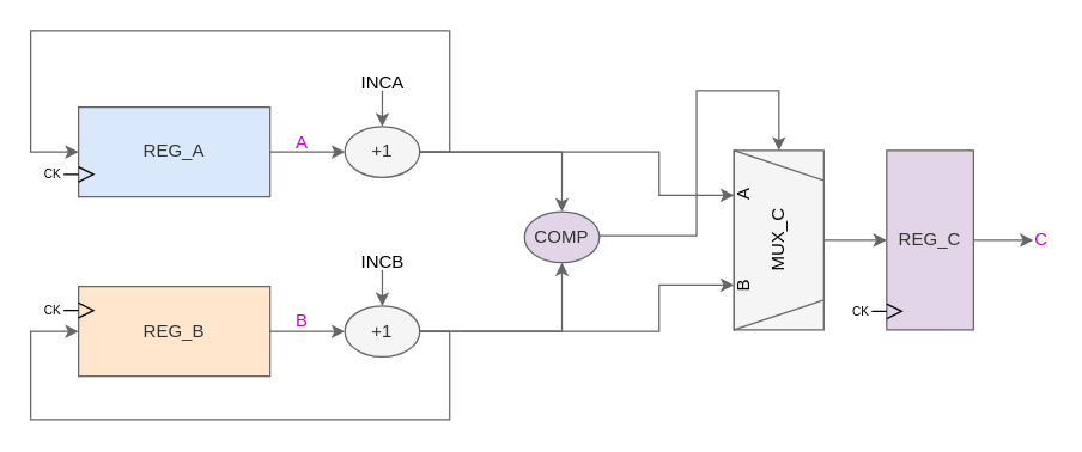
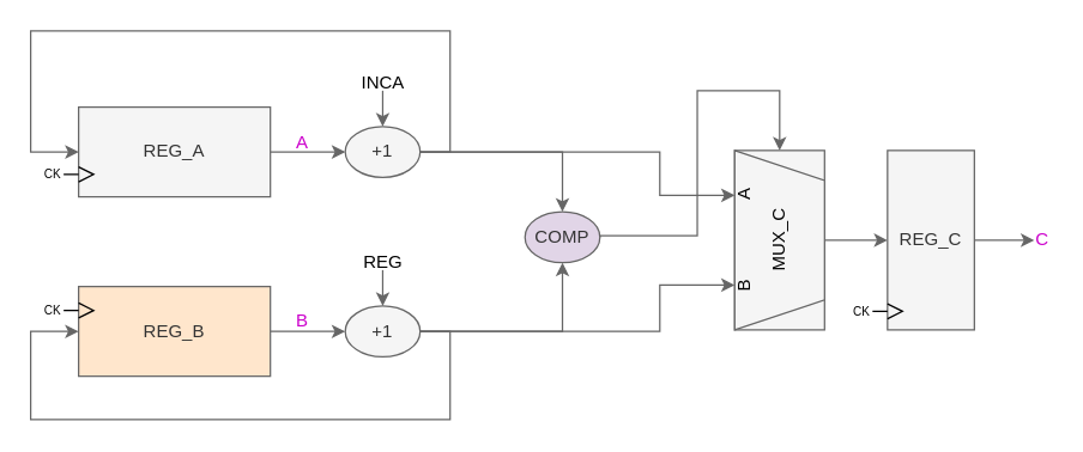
  <mxCell id="0" />
  <mxCell id="1" parent="0" />
  <mxCell id="2" style="edgeStyle=orthogonalEdgeStyle;rounded=0;orthogonalLoop=1;jettySize=auto;html=1;exitX=1;exitY=0.5;exitDx=0;exitDy=0;entryX=0;entryY=0.5;entryDx=0;entryDy=0;fillColor=#f5f5f5;strokeColor=#666666;" parent="1" source="3" target="15" edge="1"><mxGeometry relative="1" as="geometry" /></mxCell>
- <mxCell id="3" value="REG_A" style="rounded=0;whiteSpace=wrap;html=1;fillColor=#dae8fc;fontColor=#333333;strokeColor=#666666;" parent="1" vertex="1"><mxGeometry x="52" y="71" width="128" height="60" as="geometry" /></mxCell>
+ <mxCell id="3" value="REG_A" style="rounded=0;whiteSpace=wrap;html=1;fillColor=#f5f5f5;fontColor=#333333;strokeColor=#666666;" parent="1" vertex="1"><mxGeometry x="52" y="71" width="128" height="60" as="geometry" /></mxCell>
  <mxCell id="4" value="" style="endArrow=none;html=1;rounded=0;" parent="1" edge="1"><mxGeometry width="50" height="50" relative="1" as="geometry"><mxPoint x="52" y="121" as="sourcePoint" /><mxPoint x="52" y="111" as="targetPoint" /><Array as="points"><mxPoint x="62" y="116" /></Array></mxGeometry></mxCell>
  <mxCell id="5" value="" style="endArrow=none;html=1;rounded=0;" parent="1" edge="1"><mxGeometry width="50" height="50" relative="1" as="geometry"><mxPoint x="42" y="116" as="sourcePoint" /><mxPoint x="52" y="116" as="targetPoint" /></mxGeometry></mxCell>
  <mxCell id="6" value="CK" style="text;html=1;strokeColor=none;fillColor=none;align=center;verticalAlign=middle;whiteSpace=wrap;rounded=0;fontSize=8;" parent="1" vertex="1"><mxGeometry x="30" y="114.42" width="10" height="4" as="geometry" /></mxCell>
  <mxCell id="7" style="edgeStyle=orthogonalEdgeStyle;rounded=0;orthogonalLoop=1;jettySize=auto;html=1;exitX=1;exitY=0.5;exitDx=0;exitDy=0;entryX=0;entryY=0.5;entryDx=0;entryDy=0;fillColor=#f5f5f5;strokeColor=#666666;" parent="1" source="8" target="19" edge="1"><mxGeometry relative="1" as="geometry" /></mxCell>
  <mxCell id="8" value="REG_B" style="rounded=0;whiteSpace=wrap;html=1;fillColor=#ffe6cc;fontColor=#333333;strokeColor=#666666;" parent="1" vertex="1"><mxGeometry x="52" y="191" width="128" height="60" as="geometry" /></mxCell>
  <mxCell id="9" value="" style="endArrow=none;html=1;rounded=0;" parent="1" edge="1"><mxGeometry width="50" height="50" relative="1" as="geometry"><mxPoint x="52" y="212" as="sourcePoint" /><mxPoint x="52" y="202" as="targetPoint" /><Array as="points"><mxPoint x="62" y="207" /></Array></mxGeometry></mxCell>
  <mxCell id="10" value="" style="endArrow=none;html=1;rounded=0;" parent="1" edge="1"><mxGeometry width="50" height="50" relative="1" as="geometry"><mxPoint x="42" y="207" as="sourcePoint" /><mxPoint x="52" y="207" as="targetPoint" /></mxGeometry></mxCell>
  <mxCell id="11" value="CK" style="text;html=1;strokeColor=none;fillColor=none;align=center;verticalAlign=middle;whiteSpace=wrap;rounded=0;fontSize=8;" parent="1" vertex="1"><mxGeometry x="30" y="205.42" width="10" height="4" as="geometry" /></mxCell>
  <mxCell id="12" style="edgeStyle=orthogonalEdgeStyle;rounded=0;orthogonalLoop=1;jettySize=auto;html=1;exitX=1;exitY=0.5;exitDx=0;exitDy=0;entryX=0;entryY=0.5;entryDx=0;entryDy=0;fillColor=#f5f5f5;strokeColor=#666666;" parent="1" source="15" target="3" edge="1"><mxGeometry relative="1" as="geometry"><Array as="points"><mxPoint x="300" y="101" /><mxPoint x="300" y="20" /><mxPoint x="20" y="20" /><mxPoint x="20" y="101" /></Array></mxGeometry></mxCell>
  <mxCell id="13" style="edgeStyle=orthogonalEdgeStyle;rounded=0;orthogonalLoop=1;jettySize=auto;html=1;exitX=1;exitY=0.5;exitDx=0;exitDy=0;entryX=0.5;entryY=0;entryDx=0;entryDy=0;fillColor=#f5f5f5;strokeColor=#666666;" parent="1" source="15" target="25" edge="1"><mxGeometry relative="1" as="geometry" /></mxCell>
  <mxCell id="14" style="edgeStyle=orthogonalEdgeStyle;rounded=0;orthogonalLoop=1;jettySize=auto;html=1;exitX=1;exitY=0.5;exitDx=0;exitDy=0;entryX=0.25;entryY=1;entryDx=0;entryDy=0;fillColor=#f5f5f5;strokeColor=#666666;" parent="1" source="15" target="27" edge="1"><mxGeometry relative="1" as="geometry"><Array as="points"><mxPoint x="440" y="101" /><mxPoint x="440" y="130" /></Array></mxGeometry></mxCell>
  <mxCell id="15" value="+1" style="ellipse;whiteSpace=wrap;html=1;fillColor=#f5f5f5;fontColor=#333333;strokeColor=#666666;" parent="1" vertex="1"><mxGeometry x="230" y="84" width="50" height="34" as="geometry" /></mxCell>
  <mxCell id="16" style="edgeStyle=orthogonalEdgeStyle;rounded=0;orthogonalLoop=1;jettySize=auto;html=1;exitX=1;exitY=0.5;exitDx=0;exitDy=0;entryX=0;entryY=0.5;entryDx=0;entryDy=0;fillColor=#f5f5f5;strokeColor=#666666;" parent="1" source="19" target="8" edge="1"><mxGeometry relative="1" as="geometry"><Array as="points"><mxPoint x="300" y="221" /><mxPoint x="300" y="280" /><mxPoint x="20" y="280" /><mxPoint x="20" y="221" /></Array></mxGeometry></mxCell>
  <mxCell id="17" style="edgeStyle=orthogonalEdgeStyle;rounded=0;orthogonalLoop=1;jettySize=auto;html=1;exitX=1;exitY=0.5;exitDx=0;exitDy=0;entryX=0.5;entryY=1;entryDx=0;entryDy=0;fillColor=#f5f5f5;strokeColor=#666666;" parent="1" source="19" target="25" edge="1"><mxGeometry relative="1" as="geometry" /></mxCell>
  <mxCell id="18" style="edgeStyle=orthogonalEdgeStyle;rounded=0;orthogonalLoop=1;jettySize=auto;html=1;exitX=1;exitY=0.5;exitDx=0;exitDy=0;entryX=0.75;entryY=1;entryDx=0;entryDy=0;fillColor=#f5f5f5;strokeColor=#666666;" parent="1" source="19" target="27" edge="1"><mxGeometry relative="1" as="geometry"><Array as="points"><mxPoint x="440" y="221" /><mxPoint x="440" y="190" /></Array></mxGeometry></mxCell>
  <mxCell id="19" value="+1" style="ellipse;whiteSpace=wrap;html=1;fillColor=#f5f5f5;fontColor=#333333;strokeColor=#666666;" parent="1" vertex="1"><mxGeometry x="230" y="204" width="50" height="34" as="geometry" /></mxCell>
  <mxCell id="20" value="" style="endArrow=classic;html=1;rounded=0;entryX=0.5;entryY=0;entryDx=0;entryDy=0;fillColor=#f5f5f5;strokeColor=#666666;" parent="1" target="15" edge="1"><mxGeometry width="50" height="50" relative="1" as="geometry"><mxPoint x="255" y="60" as="sourcePoint" /><mxPoint x="280" y="70" as="targetPoint" /></mxGeometry></mxCell>
  <mxCell id="21" value="INCA" style="text;html=1;strokeColor=none;fillColor=none;align=center;verticalAlign=middle;whiteSpace=wrap;rounded=0;" parent="1" vertex="1"><mxGeometry x="237.5" y="50" width="35" height="10" as="geometry" /></mxCell>
  <mxCell id="22" value="" style="endArrow=classic;html=1;rounded=0;entryX=0.5;entryY=0;entryDx=0;entryDy=0;fillColor=#f5f5f5;strokeColor=#666666;" parent="1" target="19" edge="1"><mxGeometry width="50" height="50" relative="1" as="geometry"><mxPoint x="255" y="180" as="sourcePoint" /><mxPoint x="255" y="204" as="targetPoint" /></mxGeometry></mxCell>
- <mxCell id="23" value="INCB" style="text;html=1;strokeColor=none;fillColor=none;align=center;verticalAlign=middle;whiteSpace=wrap;rounded=0;" parent="1" vertex="1"><mxGeometry x="237.5" y="170" width="35" height="10" as="geometry" /></mxCell>
+ <mxCell id="23" value="REG" style="text;html=1;strokeColor=none;fillColor=none;align=center;verticalAlign=middle;whiteSpace=wrap;rounded=0;" parent="1" vertex="1"><mxGeometry x="237.5" y="170" width="35" height="10" as="geometry" /></mxCell>
  <mxCell id="24" style="edgeStyle=orthogonalEdgeStyle;rounded=0;orthogonalLoop=1;jettySize=auto;html=1;exitX=1;exitY=0.5;exitDx=0;exitDy=0;entryX=0;entryY=0.5;entryDx=0;entryDy=0;fillColor=#f5f5f5;strokeColor=#666666;" parent="1" source="25" target="27" edge="1"><mxGeometry relative="1" as="geometry"><Array as="points"><mxPoint x="465" y="157" /><mxPoint x="465" y="60" /><mxPoint x="520" y="60" /></Array></mxGeometry></mxCell>
  <mxCell id="25" value="COMP" style="ellipse;whiteSpace=wrap;html=1;fillColor=#e1d5e7;fontColor=#333333;strokeColor=#666666;" parent="1" vertex="1"><mxGeometry x="350" y="141" width="50" height="34" as="geometry" /></mxCell>
  <mxCell id="26" style="edgeStyle=orthogonalEdgeStyle;rounded=0;orthogonalLoop=1;jettySize=auto;html=1;exitX=0.5;exitY=0;exitDx=0;exitDy=0;entryX=0;entryY=0.5;entryDx=0;entryDy=0;fillColor=#f5f5f5;strokeColor=#666666;" parent="1" source="27" target="36" edge="1"><mxGeometry relative="1" as="geometry" /></mxCell>
  <mxCell id="27" value="" style="rounded=0;whiteSpace=wrap;html=1;fillColor=#f5f5f5;fontColor=#333333;strokeColor=#666666;container=0;direction=south;" parent="1" vertex="1"><mxGeometry x="490" y="100" width="60" height="120" as="geometry" /></mxCell>
  <mxCell id="28" value="" style="shape=trapezoid;perimeter=trapezoidPerimeter;whiteSpace=wrap;html=1;fixedSize=1;rotation=-180;fillColor=#f5f5f5;fontColor=#333333;strokeColor=#666666;perimeterSpacing=7;points=[[0,0,0,0,0],[0,0.25,0,0,0],[0,0.5,0,0,0],[0,0.75,0,0,0],[0,1,0,0,0],[0.17,0,0,0,-7],[0.25,0,0,0,0],[0.4,0,0,0,-7],[0.5,0,0,0,0],[0.62,0,0,0,-7],[0.75,0,0,0,0],[0.83,0,0,0,-7],[1,0,0,0,0],[1,0.25,0,0,0],[1,0.5,0,0,0],[1,0.75,0,0,0],[1,1,0,0,0]];container=0;direction=north;" parent="1" vertex="1"><mxGeometry x="490" y="100" width="60" height="120" as="geometry" /></mxCell>
  <mxCell id="29" value="MUX_C" style="text;html=1;strokeColor=none;fillColor=none;align=center;verticalAlign=middle;whiteSpace=wrap;rounded=0;rotation=270;" parent="1" vertex="1"><mxGeometry x="490" y="145" width="60" height="30" as="geometry" /></mxCell>
  <mxCell id="30" value="A" style="text;html=1;strokeColor=none;fillColor=none;align=center;verticalAlign=middle;whiteSpace=wrap;rounded=0;rotation=270;" parent="1" vertex="1"><mxGeometry x="491" y="122" width="10" height="15" as="geometry" /></mxCell>
  <mxCell id="31" value="B" style="text;html=1;strokeColor=none;fillColor=none;align=center;verticalAlign=middle;whiteSpace=wrap;rounded=0;rotation=270;" parent="1" vertex="1"><mxGeometry x="491" y="183" width="10" height="15" as="geometry" /></mxCell>
  <mxCell id="32" value="A" style="text;html=1;strokeColor=none;fillColor=none;align=center;verticalAlign=middle;whiteSpace=wrap;rounded=0;fontColor=#CC00CC;" parent="1" vertex="1"><mxGeometry x="196" y="90" width="11" height="10" as="geometry" /></mxCell>
  <mxCell id="33" value="B" style="text;html=1;strokeColor=none;fillColor=none;align=center;verticalAlign=middle;whiteSpace=wrap;rounded=0;fontColor=#CC00CC;" parent="1" vertex="1"><mxGeometry x="196" y="209.42" width="11" height="10" as="geometry" /></mxCell>
  <mxCell id="34" value="C" style="text;html=1;strokeColor=none;fillColor=none;align=center;verticalAlign=middle;whiteSpace=wrap;rounded=0;fontColor=#CC00CC;" parent="1" vertex="1"><mxGeometry x="690" y="155" width="11" height="10" as="geometry" /></mxCell>
  <mxCell id="35" style="edgeStyle=orthogonalEdgeStyle;rounded=0;orthogonalLoop=1;jettySize=auto;html=1;exitX=1;exitY=0.5;exitDx=0;exitDy=0;fillColor=#f5f5f5;strokeColor=#666666;" parent="1" source="36" edge="1"><mxGeometry relative="1" as="geometry"><mxPoint x="690" y="160" as="targetPoint" /></mxGeometry></mxCell>
- <mxCell id="36" value="REG_C" style="rounded=0;whiteSpace=wrap;html=1;fillColor=#e1d5e7;fontColor=#333333;strokeColor=#666666;" parent="1" vertex="1"><mxGeometry x="592" y="100" width="58" height="120" as="geometry" /></mxCell>
+ <mxCell id="36" value="REG_C" style="rounded=0;whiteSpace=wrap;html=1;fillColor=#f5f5f5;fontColor=#333333;strokeColor=#666666;" parent="1" vertex="1"><mxGeometry x="592" y="100" width="58" height="120" as="geometry" /></mxCell>
  <mxCell id="37" value="" style="endArrow=none;html=1;rounded=0;" parent="1" edge="1"><mxGeometry width="50" height="50" relative="1" as="geometry"><mxPoint x="592" y="212.58" as="sourcePoint" /><mxPoint x="592" y="202.58" as="targetPoint" /><Array as="points"><mxPoint x="602" y="207.58" /></Array></mxGeometry></mxCell>
  <mxCell id="38" value="" style="endArrow=none;html=1;rounded=0;" parent="1" edge="1"><mxGeometry width="50" height="50" relative="1" as="geometry"><mxPoint x="582" y="207.58" as="sourcePoint" /><mxPoint x="592" y="207.58" as="targetPoint" /></mxGeometry></mxCell>
  <mxCell id="39" value="CK" style="text;html=1;strokeColor=none;fillColor=none;align=center;verticalAlign=middle;whiteSpace=wrap;rounded=0;fontSize=8;" parent="1" vertex="1"><mxGeometry x="570" y="206" width="10" height="4" as="geometry" /></mxCell>
